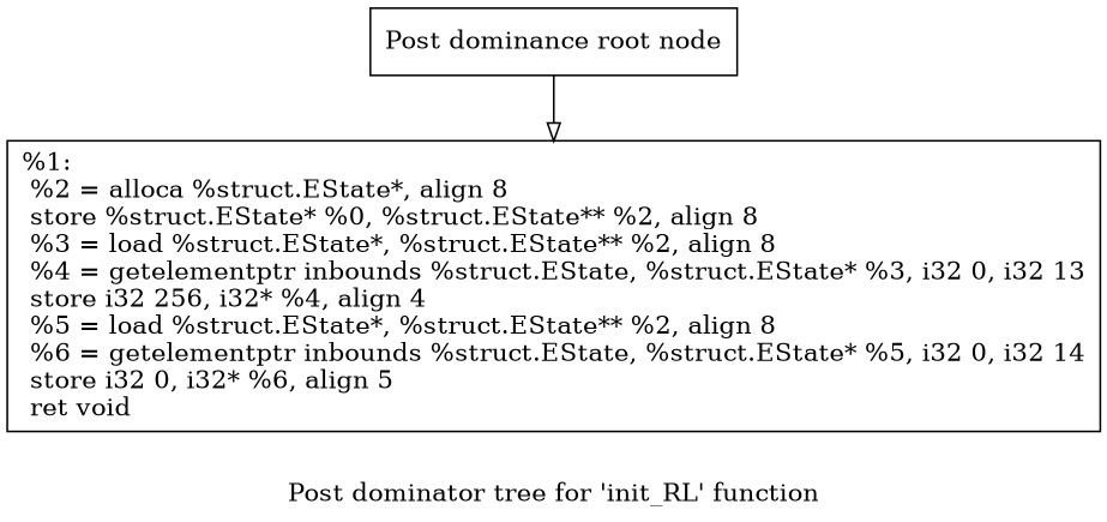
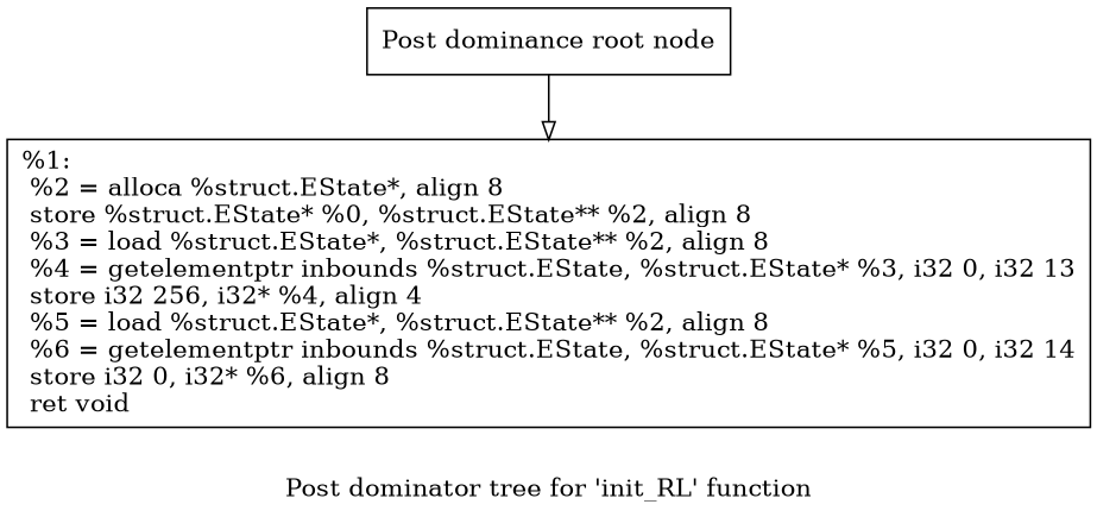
  digraph {
    label="Post dominator tree for 'init_RL' function"
    node [shape=record]
    n1 [label="{Post dominance root node}"]
-   n2 [label="{%1:\l  %2 = alloca %struct.EState*, align 8\l  store %struct.EState* %0, %struct.EState** %2, align 8\l  %3 = load %struct.EState*, %struct.EState** %2, align 8\l  %4 = getelementptr inbounds %struct.EState, %struct.EState* %3, i32 0, i32 13\l  store i32 256, i32* %4, align 4\l  %5 = load %struct.EState*, %struct.EState** %2, align 8\l  %6 = getelementptr inbounds %struct.EState, %struct.EState* %5, i32 0, i32 14\l  store i32 0, i32* %6, align 5\l  ret void\l}"]
+   n2 [label="{%1:\l  %2 = alloca %struct.EState*, align 8\l  store %struct.EState* %0, %struct.EState** %2, align 8\l  %3 = load %struct.EState*, %struct.EState** %2, align 8\l  %4 = getelementptr inbounds %struct.EState, %struct.EState* %3, i32 0, i32 13\l  store i32 256, i32* %4, align 4\l  %5 = load %struct.EState*, %struct.EState** %2, align 8\l  %6 = getelementptr inbounds %struct.EState, %struct.EState* %5, i32 0, i32 14\l  store i32 0, i32* %6, align 8\l  ret void\l}"]
    n1 -> n2 [style=solid arrowhead=onormal]
  }
